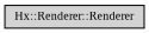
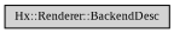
  digraph {
    rankdir=LR
    fontname="Liberation Serif"
-   n1 [color=black fillcolor=lightgrey fontname="Liberation Serif" fontsize=10 height=0.2 label="Hx::Renderer::Renderer" shape=record style=filled width=0.4]
+   n1 [color=black fillcolor=lightgrey fontname="Liberation Serif" fontsize=10 height=0.2 label="Hx::Renderer::BackendDesc" shape=record style=filled width=0.4]
  }
